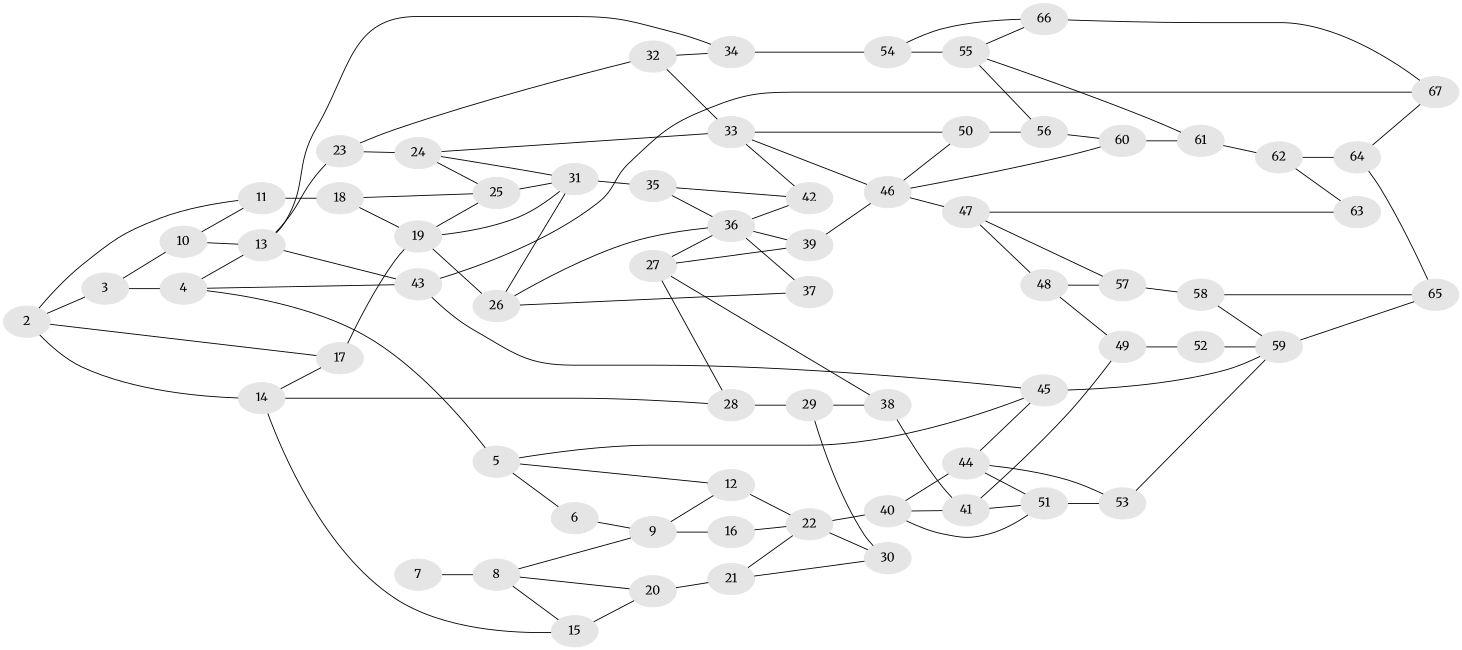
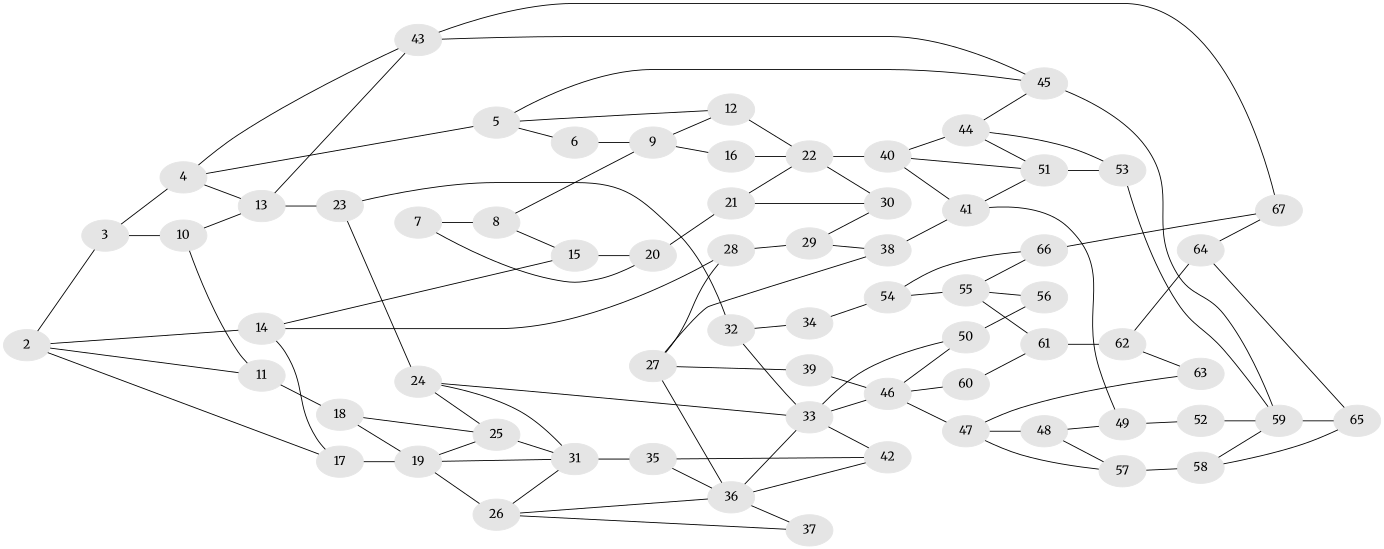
  graph {
    fontname=Merriweather
    rankdir=LR
    node [color=gray90 fontname=Merriweather style=filled]
    edge [fontname=Merriweather weight=1.0]
    2
    3
    11
    14
    17
    7
    8
    4
    10
    18
    15
    28
    19
    5
    13
    43
    6
    12
    45
    23
    34
    67
    9
    22
    59
    16
    20
    21
    25
    30
    40
    24
    32
    54
    29
    26
    31
    37
    36
    35
    41
    44
    51
    33
    42
    46
    50
    27
    38
    39
    47
    60
    56
    55
    66
    49
    53
    52
    65
    48
    57
    63
    61
    58
    62
    64
    2 -- 3
    2 -- 11
    2 -- 14
    2 -- 17
    3 -- 4
    3 -- 10
    11 -- 18 [weight=2.0]
    14 -- 17
    14 -- 15
    14 -- 28
    17 -- 19 [weight=2.0]
    7 -- 8 [weight=2.0]
    8 -- 15
    8 -- 9 [weight=2.0]
-   8 -- 20
+   7 -- 20
    4 -- 5
    4 -- 13
    4 -- 43
    10 -- 11 [weight=2.0]
    10 -- 13 [weight=2.0]
    18 -- 19
    18 -- 25 [weight=2.0]
    15 -- 20
    28 -- 29
    19 -- 25
    19 -- 26
    19 -- 31
    5 -- 6
    5 -- 12
    5 -- 45
    13 -- 43
    13 -- 23
-   13 -- 34
    43 -- 45
    43 -- 67
    6 -- 9
    12 -- 22
    45 -- 59
    23 -- 24
    23 -- 32
    34 -- 54
    9 -- 12
    9 -- 16 [weight=2.0]
    22 -- 30
    22 -- 40 [weight=2.0]
    59 -- 65
    16 -- 22
    20 -- 21
    21 -- 22
    21 -- 30
    25 -- 31
    40 -- 41
    40 -- 44
    40 -- 51
    24 -- 25 [weight=2.0]
    24 -- 31
    24 -- 33
    32 -- 34 [weight=2.0]
    32 -- 33 [weight=2.0]
    54 -- 55
    54 -- 66
    29 -- 30
    29 -- 38
    26 -- 31
    26 -- 37
    26 -- 36
    31 -- 35
    36 -- 37 [weight=2.0]
    36 -- 42
-   36 -- 39
+   36 -- 33
    35 -- 36
    35 -- 42
    41 -- 51
    41 -- 49
    44 -- 45
    44 -- 51
    44 -- 53
    51 -- 53 [weight=3.0]
    33 -- 42
    33 -- 46
    33 -- 50
    46 -- 50
    46 -- 47 [weight=2.0]
    46 -- 60
    50 -- 56
    27 -- 28
    27 -- 36
    27 -- 38
    27 -- 39
    38 -- 41
    39 -- 46
    47 -- 48
    47 -- 57
    47 -- 63 [weight=2.0]
    60 -- 61
-   56 -- 60
    55 -- 56
    55 -- 66
    55 -- 61
    66 -- 67
    49 -- 52
    53 -- 59
    52 -- 59 [weight=2.0]
    48 -- 49
    48 -- 57
    57 -- 58
    61 -- 62
    58 -- 59
    58 -- 65
    62 -- 63
    62 -- 64
    64 -- 67
    64 -- 65
  }
